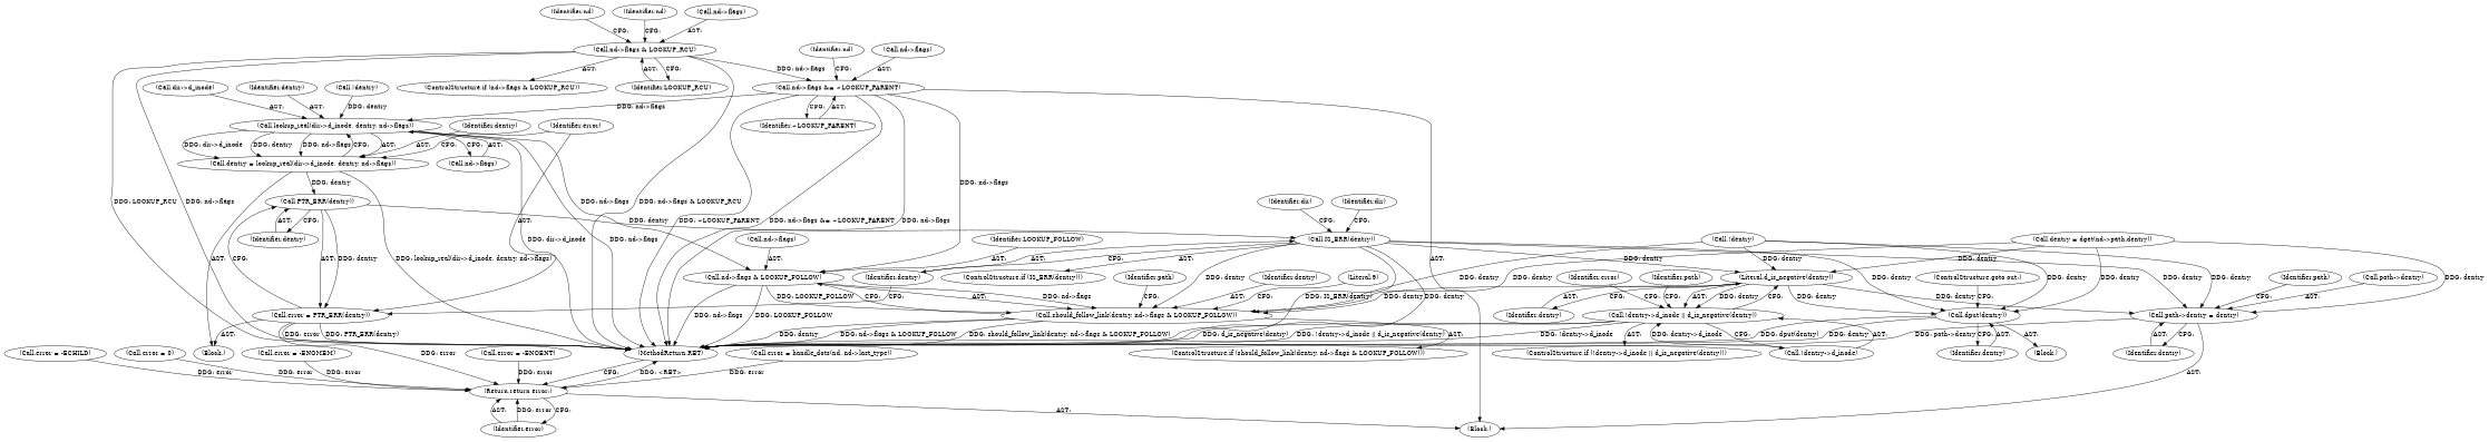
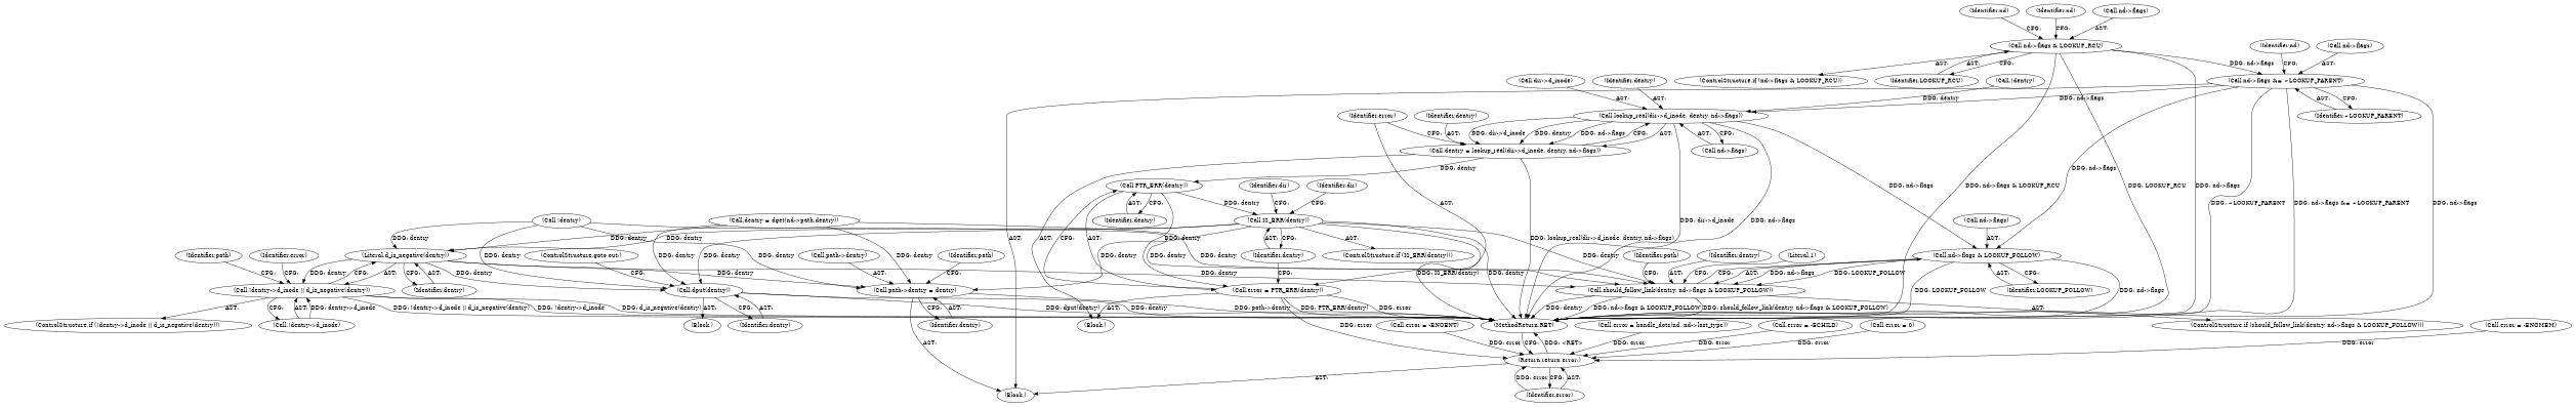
  digraph {
    n1 [label="(Call,nd->flags &= ~LOOKUP_PARENT)"]
    n2 [label="(Call,lookup_real(dir->d_inode, dentry, nd->flags))"]
    n3 [label="(Call,nd->flags & LOOKUP_FOLLOW)"]
    n4 [label="(Identifier,~LOOKUP_PARENT)"]
    n5 [label="(MethodReturn,RET)"]
    n6 [label="(Block,)"]
    n7 [label="(Call,dentry = lookup_real(dir->d_inode, dentry, nd->flags))"]
    n8 [label="(Call,nd->flags)"]
    n9 [label="(Call,should_follow_link(dentry, nd->flags & LOOKUP_FOLLOW))"]
    n10 [label="(Identifier,LOOKUP_FOLLOW)"]
    n11 [label="(Return,return error;)"]
    n12 [label="(Call,nd->flags & LOOKUP_RCU)"]
    n13 [label="(ControlStructure,if (nd->flags & LOOKUP_RCU))"]
    n14 [label="(Identifier,LOOKUP_RCU)"]
    n15 [label="(Call,PTR_ERR(dentry))"]
    n16 [label="(Block,)"]
    n17 [label="(Call,error = PTR_ERR(dentry))"]
    n18 [label="(Call,IS_ERR(dentry))"]
    n19 [label="(Identifier,dentry)"]
    n20 [label="(Literal,d_is_negative(dentry))"]
    n21 [label="(Call,dput(dentry))"]
    n22 [label="(Call,path->dentry = dentry)"]
    n23 [label="(Identifier,dentry)"]
    n24 [label="(ControlStructure,if (IS_ERR(dentry)))"]
    n25 [label="(Identifier,error)"]
    n26 [label="(Call,!dentry->d_inode || d_is_negative(dentry))"]
    n27 [label="(Identifier,dentry)"]
    n28 [label="(Block,)"]
    n29 [label="(Identifier,dentry)"]
    n30 [label="(Identifier,dentry)"]
    n31 [label="(ControlStructure,if (should_follow_link(dentry, nd->flags & LOOKUP_FOLLOW)))"]
    n32 [label="(ControlStructure,if (!dentry->d_inode || d_is_negative(dentry)))"]
    n33 [label="(Call,!dentry->d_inode)"]
    n34 [label="(Identifier,nd)"]
    n35 [label="(Identifier,path)"]
    n36 [label="(Identifier,path)"]
    n37 [label="(ControlStructure,goto out;)"]
    n38 [label="(Identifier,nd)"]
    n39 [label="(Call,error = -ENOENT)"]
    n40 [label="(Identifier,dentry)"]
    n41 [label="(Call,error = handle_dots(nd, nd->last_type))"]
    n42 [label="(Call,!dentry)"]
    n43 [label="(Identifier,dir)"]
    n44 [label="(Call,dentry = dget(nd->path.dentry))"]
    n45 [label="(Identifier,dentry)"]
    n46 [label="(Identifier,dir)"]
    n47 [label="(Identifier,nd)"]
-   n48 [label="(Literal,9)"]
+   n48 [label="(Literal,1)"]
    n49 [label="(Call,path->dentry)"]
    n50 [label="(Call,error = -ECHILD)"]
    n51 [label="(Call,nd->flags)"]
    n52 [label="(Identifier,error)"]
    n53 [label="(Identifier,dentry)"]
    n54 [label="(Call,error = 0)"]
    n55 [label="(Call,error = -ENOMEM)"]
    n56 [label="(Identifier,error)"]
    n57 [label="(Call,nd->flags)"]
    n58 [label="(Identifier,path)"]
    n59 [label="(Call,!dentry)"]
    n60 [label="(Call,dir->d_inode)"]
    n61 [label="(Call,nd->flags)"]
    n1 -> n2 [label="DDG: nd->flags"]
    n1 -> n3 [label="DDG: nd->flags"]
    n1 -> n4 [label="CFG: "]
    n1 -> n5 [label="DDG: ~LOOKUP_PARENT"]
    n1 -> n5 [label="DDG: nd->flags &= ~LOOKUP_PARENT"]
    n1 -> n5 [label="DDG: nd->flags"]
    n1 -> n6 [label="AST: "]
    n2 -> n3 [label="DDG: nd->flags"]
    n2 -> n5 [label="DDG: dir->d_inode"]
    n2 -> n5 [label="DDG: nd->flags"]
    n2 -> n7 [label="AST: "]
    n2 -> n7 [label="DDG: dir->d_inode"]
    n2 -> n7 [label="DDG: dentry"]
    n2 -> n7 [label="DDG: nd->flags"]
    n2 -> n8 [label="CFG: "]
    n3 -> n5 [label="DDG: LOOKUP_FOLLOW"]
    n3 -> n5 [label="DDG: nd->flags"]
    n3 -> n9 [label="AST: "]
    n3 -> n9 [label="DDG: nd->flags"]
    n3 -> n9 [label="DDG: LOOKUP_FOLLOW"]
+   n3 -> n10 [label="CFG: "]
    n4 -> n1 [label="AST: "]
    n5 -> n11 [label="CFG: "]
    n7 -> n2 [label="CFG: "]
    n7 -> n5 [label="DDG: lookup_real(dir->d_inode, dentry, nd->flags)"]
    n7 -> n15 [label="DDG: dentry"]
    n7 -> n16 [label="AST: "]
    n8 -> n2 [label="AST: "]
    n9 -> n3 [label="CFG: "]
    n9 -> n5 [label="DDG: nd->flags & LOOKUP_FOLLOW"]
    n9 -> n5 [label="DDG: should_follow_link(dentry, nd->flags & LOOKUP_FOLLOW)"]
    n9 -> n5 [label="DDG: dentry"]
    n9 -> n31 [label="AST: "]
    n10 -> n3 [label="AST: "]
    n11 -> n5 [label="DDG: <RET>"]
    n11 -> n6 [label="AST: "]
    n11 -> n25 [label="CFG: "]
    n12 -> n1 [label="DDG: nd->flags"]
    n12 -> n5 [label="DDG: nd->flags"]
    n12 -> n5 [label="DDG: nd->flags & LOOKUP_RCU"]
    n12 -> n5 [label="DDG: LOOKUP_RCU"]
    n12 -> n13 [label="AST: "]
    n12 -> n14 [label="CFG: "]
    n14 -> n12 [label="AST: "]
    n15 -> n17 [label="AST: "]
    n15 -> n17 [label="DDG: dentry"]
    n15 -> n18 [label="DDG: dentry"]
    n15 -> n19 [label="CFG: "]
    n17 -> n5 [label="DDG: PTR_ERR(dentry)"]
    n17 -> n5 [label="DDG: error"]
    n17 -> n11 [label="DDG: error"]
    n17 -> n15 [label="CFG: "]
    n17 -> n16 [label="AST: "]
    n18 -> n5 [label="DDG: IS_ERR(dentry)"]
    n18 -> n5 [label="DDG: dentry"]
    n18 -> n9 [label="DDG: dentry"]
    n18 -> n20 [label="DDG: dentry"]
    n18 -> n21 [label="DDG: dentry"]
    n18 -> n22 [label="DDG: dentry"]
    n18 -> n23 [label="CFG: "]
    n18 -> n24 [label="AST: "]
    n19 -> n15 [label="AST: "]
    n20 -> n9 [label="DDG: dentry"]
    n20 -> n21 [label="DDG: dentry"]
    n20 -> n22 [label="DDG: dentry"]
    n20 -> n26 [label="AST: "]
    n20 -> n26 [label="DDG: dentry"]
    n20 -> n27 [label="CFG: "]
    n21 -> n5 [label="DDG: dentry"]
    n21 -> n5 [label="DDG: dput(dentry)"]
    n21 -> n28 [label="AST: "]
    n21 -> n29 [label="CFG: "]
    n22 -> n5 [label="DDG: path->dentry"]
    n22 -> n6 [label="AST: "]
    n22 -> n30 [label="CFG: "]
    n23 -> n17 [label="CFG: "]
    n23 -> n18 [label="AST: "]
    n25 -> n11 [label="AST: "]
    n25 -> n11 [label="DDG: error"]
    n26 -> n5 [label="DDG: d_is_negative(dentry)"]
    n26 -> n5 [label="DDG: !dentry->d_inode || d_is_negative(dentry)"]
    n26 -> n5 [label="DDG: !dentry->d_inode"]
    n26 -> n20 [label="CFG: "]
    n26 -> n32 [label="AST: "]
    n26 -> n33 [label="CFG: "]
    n27 -> n20 [label="AST: "]
    n29 -> n21 [label="AST: "]
    n30 -> n22 [label="AST: "]
    n33 -> n26 [label="AST: "]
    n33 -> n26 [label="DDG: dentry->d_inode"]
    n34 -> n12 [label="CFG: "]
    n35 -> n22 [label="CFG: "]
    n36 -> n9 [label="CFG: "]
    n37 -> n21 [label="CFG: "]
    n38 -> n12 [label="CFG: "]
    n39 -> n11 [label="DDG: error"]
    n40 -> n2 [label="AST: "]
    n41 -> n11 [label="DDG: error"]
    n42 -> n2 [label="DDG: dentry"]
    n43 -> n18 [label="CFG: "]
    n44 -> n9 [label="DDG: dentry"]
    n44 -> n20 [label="DDG: dentry"]
    n44 -> n21 [label="DDG: dentry"]
    n44 -> n22 [label="DDG: dentry"]
    n45 -> n9 [label="AST: "]
    n46 -> n18 [label="CFG: "]
    n47 -> n1 [label="CFG: "]
    n48 -> n9 [label="CFG: "]
    n49 -> n22 [label="AST: "]
    n50 -> n11 [label="DDG: error"]
    n51 -> n1 [label="AST: "]
    n52 -> n7 [label="CFG: "]
    n52 -> n17 [label="AST: "]
    n53 -> n7 [label="AST: "]
    n54 -> n11 [label="DDG: error"]
    n55 -> n11 [label="DDG: error"]
    n56 -> n26 [label="CFG: "]
    n57 -> n12 [label="AST: "]
    n58 -> n26 [label="CFG: "]
    n59 -> n9 [label="DDG: dentry"]
    n59 -> n20 [label="DDG: dentry"]
    n59 -> n21 [label="DDG: dentry"]
    n59 -> n22 [label="DDG: dentry"]
    n60 -> n2 [label="AST: "]
    n61 -> n3 [label="AST: "]
  }
